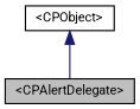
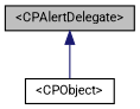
  digraph {
    fontname=Roboto
    node [color=black fontname=Roboto fontsize=10 shape=record style=filled]
    n1 [fillcolor=grey75 fontcolor=black height=0.2 label="\<CPAlertDelegate\>" width=0.4]
    n2 [fillcolor=white height=0.2 label="\<CPObject\>" width=0.4]
-   n2 -> n1 [color=midnightblue dir=back fontname=Roboto fontsize=10 labelfontname=Helvetica labelfontsize=10 style=solid]
+   n1 -> n2 [color=midnightblue dir=back fontname=Roboto fontsize=10 labelfontname=Helvetica labelfontsize=10 style=solid]
  }
